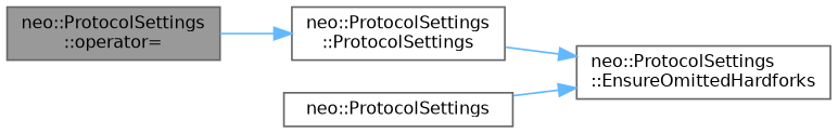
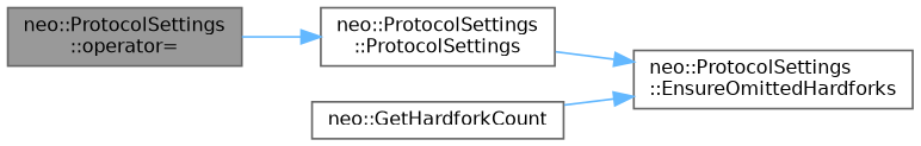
  digraph {
    rankdir=LR
    node [color=grey40 fillcolor=white fontname=Helvetica fontsize=10 shape=box style=filled]
    edge [color=steelblue1 fontname=Helvetica fontsize=10 labelfontname=Helvetica labelfontsize=10 style=solid]
    n1 [color=gray40 fillcolor=grey60 fontcolor=black height=0.2 label="neo::ProtocolSettings\l::operator=" width=0.4]
    n2 [height=0.2 label="neo::ProtocolSettings\l::ProtocolSettings" width=0.4]
    n3 [height=0.2 label="neo::ProtocolSettings\l::EnsureOmittedHardforks" width=0.4]
-   n4 [height=0.2 label="neo::ProtocolSettings" width=0.4]
+   n4 [height=0.2 label="neo::GetHardforkCount" width=0.4]
    n1 -> n2
    n2 -> n3
    n4 -> n3
  }
